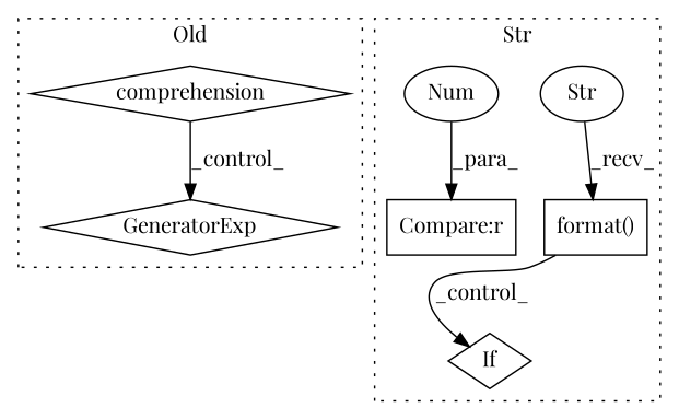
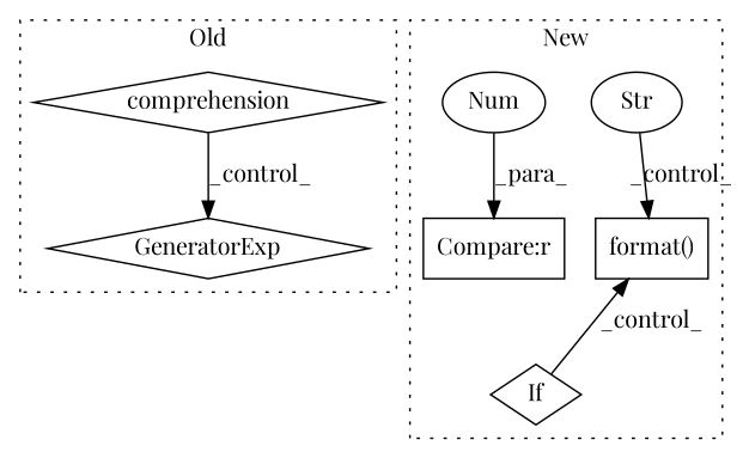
  digraph {
    fontname="Playfair Display"
    node [fontname="Playfair Display" l=1 shape=diamond]
    edge [fontname="Playfair Display"]
    n1 [a=55 label=GeneratorExp s=6761]
    n2 [a=45 l=3 label=comprehension s=6771]
    n3 [a=75 l="74,1" label="format()" s="8342,8434" shape=box]
    n4 [a=66 l=66 label=Str s=8342 shape=ellipse]
    n5 [a=96 l=3 label=If s=8301]
    n6 [a=40 l=22 label="Compare:r" s=8304 shape=box]
    n7 [a=76 label=Num s=8325 shape=ellipse]
    subgraph cluster_1 {
      label=Old
      style=dotted
      n1
      n2
    }
    subgraph cluster_2 {
-     label=Str
+     label=New
      style=dotted
      n3
      n4
      n5
      n6
      n7
    }
    n2 -> n1 [label=_control_]
-   n4 -> n3 [label=_recv_]
-   n3 -> n5 [label=_control_]
+   n4 -> n3 [label=_control_]
+   n5 -> n3 [label=_control_]
    n7 -> n6 [label=_para_]
  }
